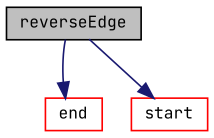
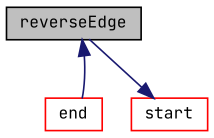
  digraph {
    fontname="JetBrains Mono"
    rankdir=TB
    node [color=red fontname="JetBrains Mono" fontsize=10 shape=record]
    edge [color=midnightblue fontname="JetBrains Mono" fontsize=10 labelfontname=Helvetica labelfontsize=10 style=solid]
    n1 [color=black fillcolor=grey75 fontcolor=black height=0.2 label=reverseEdge style=filled width=0.4]
    n2 [height=0.2 label=end width=0.4]
    n3 [height=0.2 label=start width=0.4]
-   n1 -> n2
+   n2 -> n1
    n1 -> n3
  }
